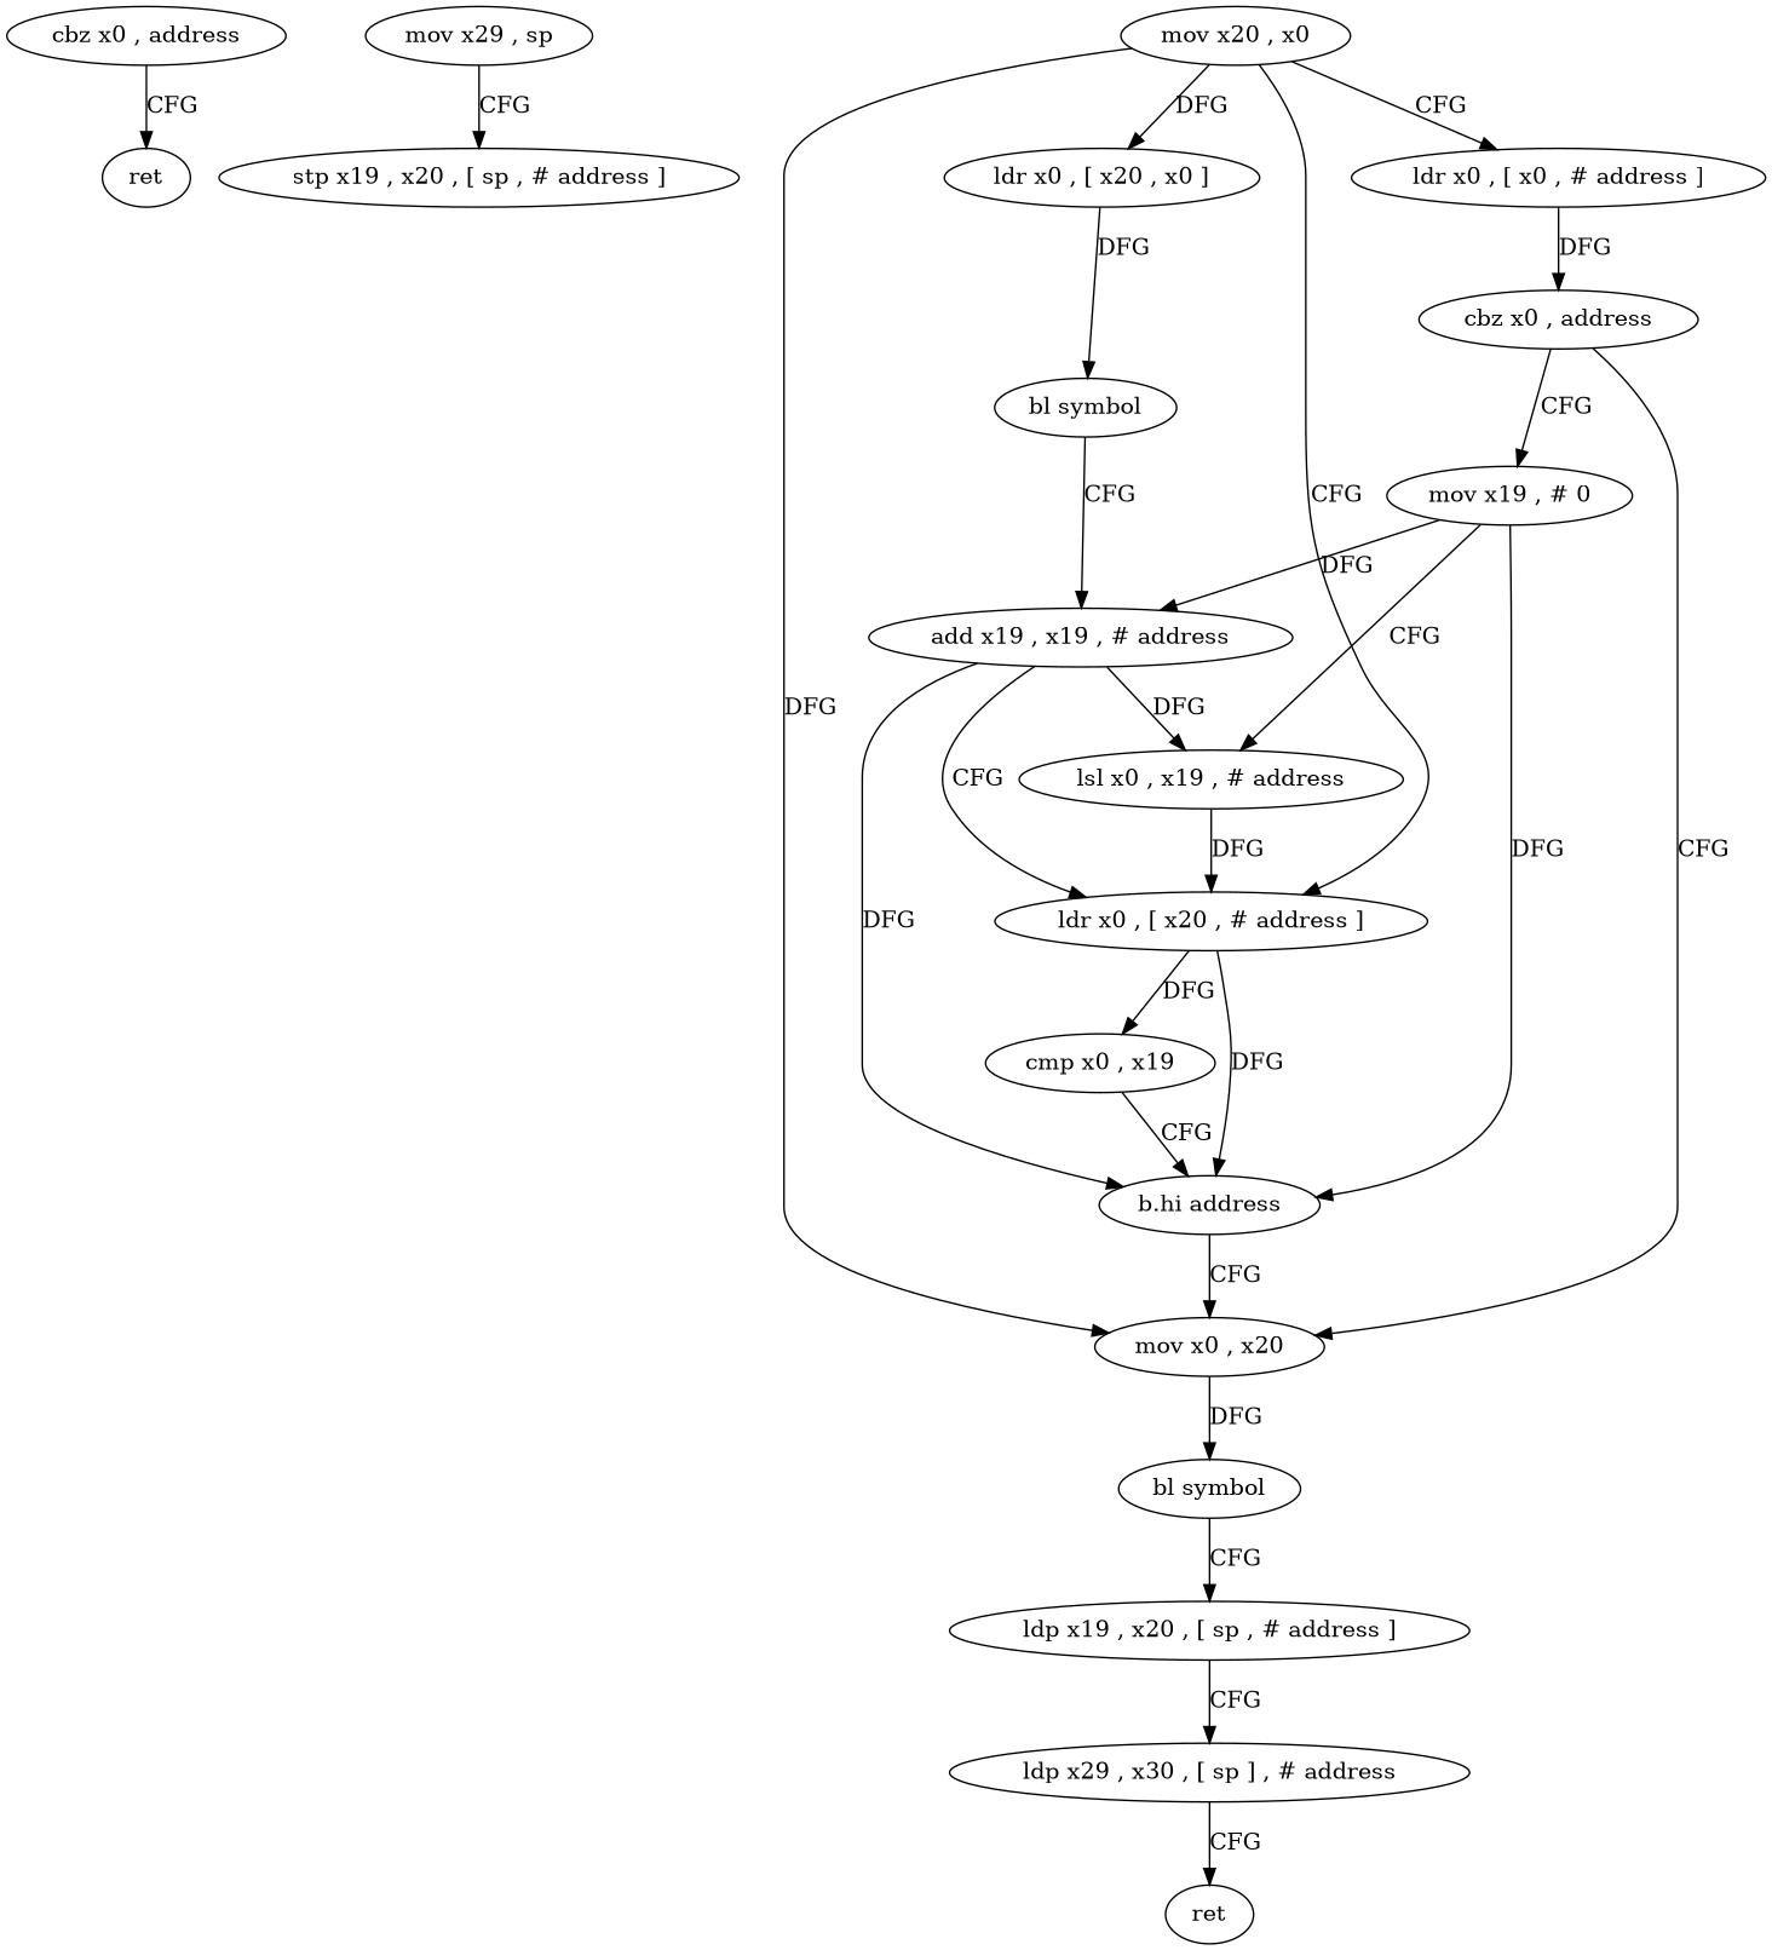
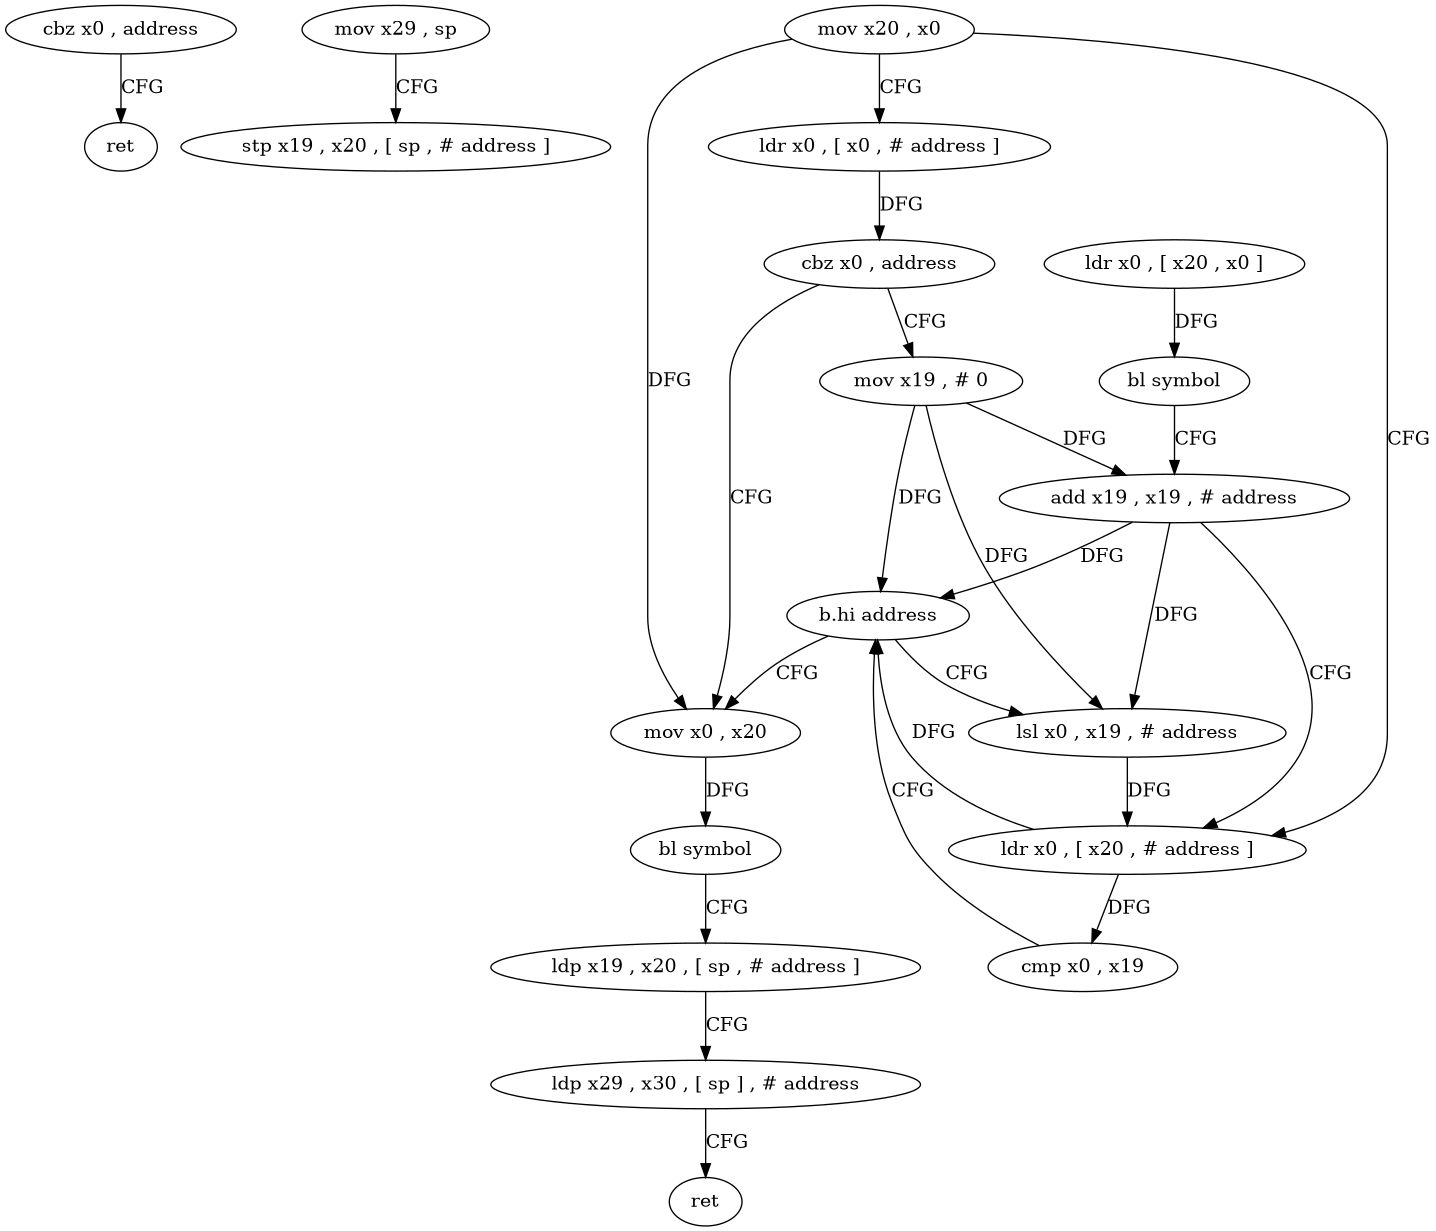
  digraph {
    n1 [label="cbz x0 , address"]
    n2 [label=ret]
    n3 [label="mov x29 , sp"]
    n4 [label="stp x19 , x20 , [ sp , # address ]"]
    n5 [label="mov x20 , x0"]
    n6 [label="ldr x0 , [ x0 , # address ]"]
    n7 [label="mov x0 , x20"]
    n8 [label="ldr x0 , [ x20 , x0 ]"]
    n9 [label="ldr x0 , [ x20 , # address ]"]
    n10 [label="cbz x0 , address"]
    n11 [label="bl symbol"]
    n12 [label="bl symbol"]
    n13 [label="b.hi address"]
    n14 [label="cmp x0 , x19"]
    n15 [label="mov x19 , # 0"]
    n16 [label="lsl x0 , x19 , # address"]
    n17 [label="add x19 , x19 , # address"]
    n18 [label="ldp x19 , x20 , [ sp , # address ]"]
    n19 [label="ldp x29 , x30 , [ sp ] , # address"]
    n20 [label=ret]
    n1 -> n2 [label=CFG]
    n3 -> n4 [label=CFG]
    n5 -> n6 [label=CFG]
    n5 -> n7 [label=DFG]
-   n5 -> n8 [label=DFG]
    n5 -> n9 [label=CFG]
    n6 -> n10 [label=DFG]
    n7 -> n11 [label=DFG]
    n8 -> n12 [label=DFG]
    n9 -> n13 [label=DFG]
    n9 -> n14 [label=DFG]
    n10 -> n7 [label=CFG]
    n10 -> n15 [label=CFG]
    n11 -> n18 [label=CFG]
    n12 -> n17 [label=CFG]
    n13 -> n7 [label=CFG]
+   n13 -> n16 [label=CFG]
    n14 -> n13 [label=CFG]
    n15 -> n13 [label=DFG]
-   n15 -> n16 [label=CFG]
+   n15 -> n16 [label=DFG]
    n15 -> n17 [label=DFG]
    n16 -> n9 [label=DFG]
    n17 -> n9 [label=CFG]
    n17 -> n13 [label=DFG]
    n17 -> n16 [label=DFG]
    n18 -> n19 [label=CFG]
    n19 -> n20 [label=CFG]
  }
